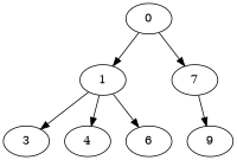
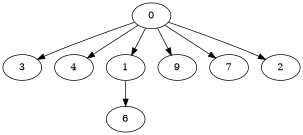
  digraph {
    "Duplicate states"=0
    GraphType=Fork
    "Max states in OPEN"=0
    Modes="120000ms; topo-ordered tasks, ; Pruning: task equivalence, fixed order ready list, ; F-value: ; Optimisation: best schedule length (SL) optimisation on equal, "
    NumberOfTasks=10
    "Pruned using list schedule length"=3
    "States removed from OPEN"=0
    TargetSystem="Homogeneous-6"
    "Time to schedule (ms)"=109
    "Total idle time"=477
    "Total schedule length"=176
    "Total sequential time"=543
    "Total states created"=6
    node [Processor=0 Weight=79]
    edge [Weight=10]
    0 ["Finish time"=90 "Start time"=0 Weight=90]
    3 ["Finish time"=169 "Start time"=90]
    4 ["Finish time"=176 Processor=1 "Start time"=97]
    1 ["Finish time"=168 Processor=3 "Start time"=100 Weight=68]
    9 ["Finish time"=139 Processor=4 "Start time"=94 Weight=45]
    7 ["Finish time"=126 Processor=5 "Start time"=92 Weight=34]
+   2 ["Finish time"=149 Processor=5 "Start time"=126 Weight=23]
    6 ["Finish time"=162 Processor=4 "Start time"=139 Weight=23]
-   1 -> 3
-   1 -> 4 [Weight=7]
+   0 -> 3
+   0 -> 4 [Weight=7]
    0 -> 1
-   7 -> 9 [Weight=4]
+   0 -> 9 [Weight=4]
    0 -> 7 [Weight=2]
+   0 -> 2 [Weight=9]
    1 -> 6 [Weight=2]
  }
